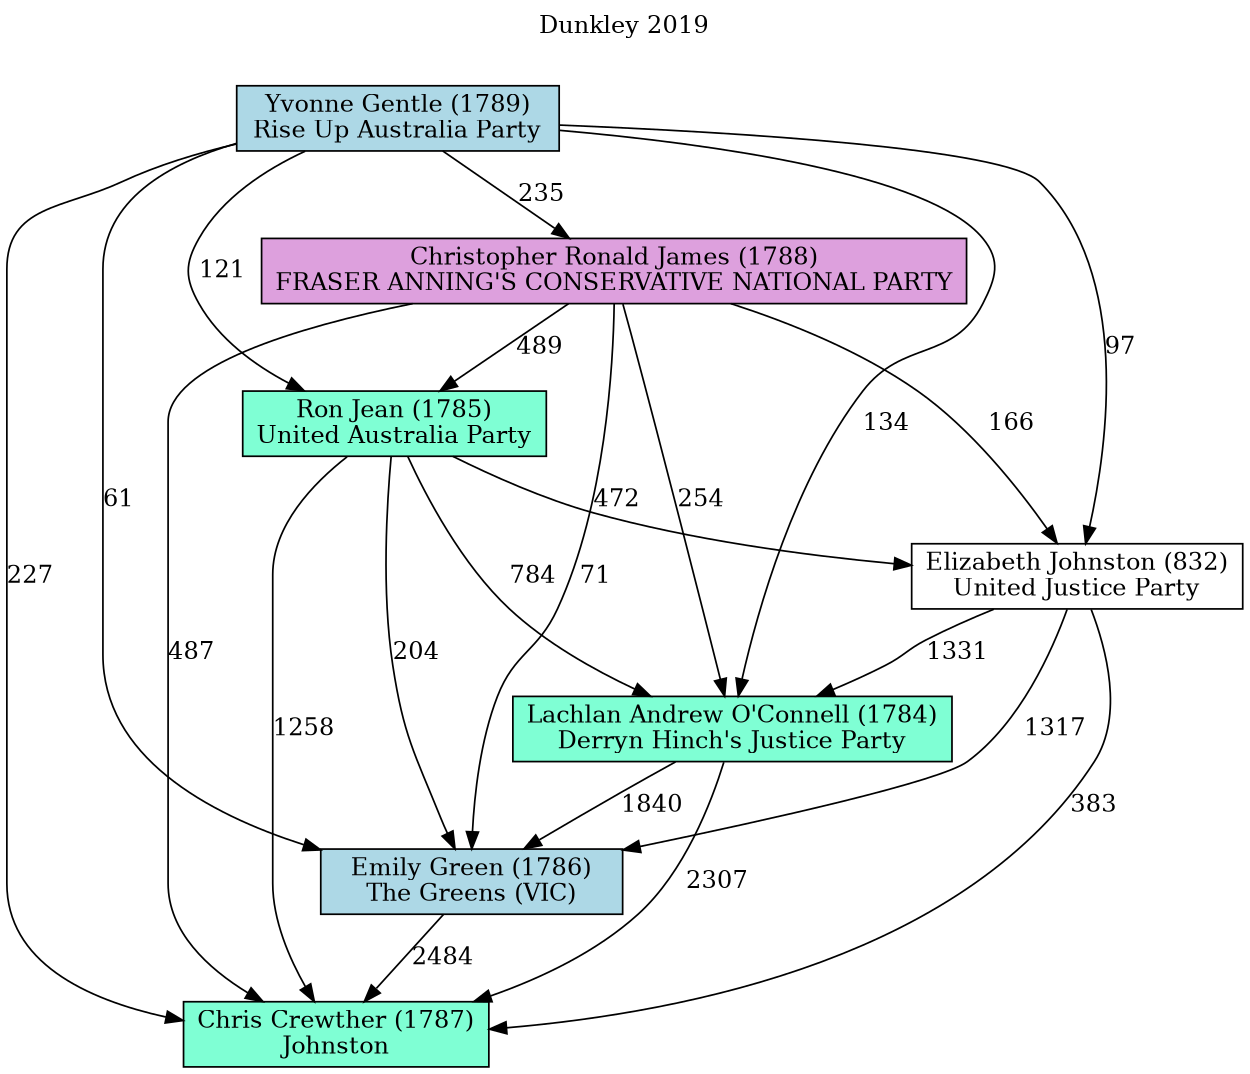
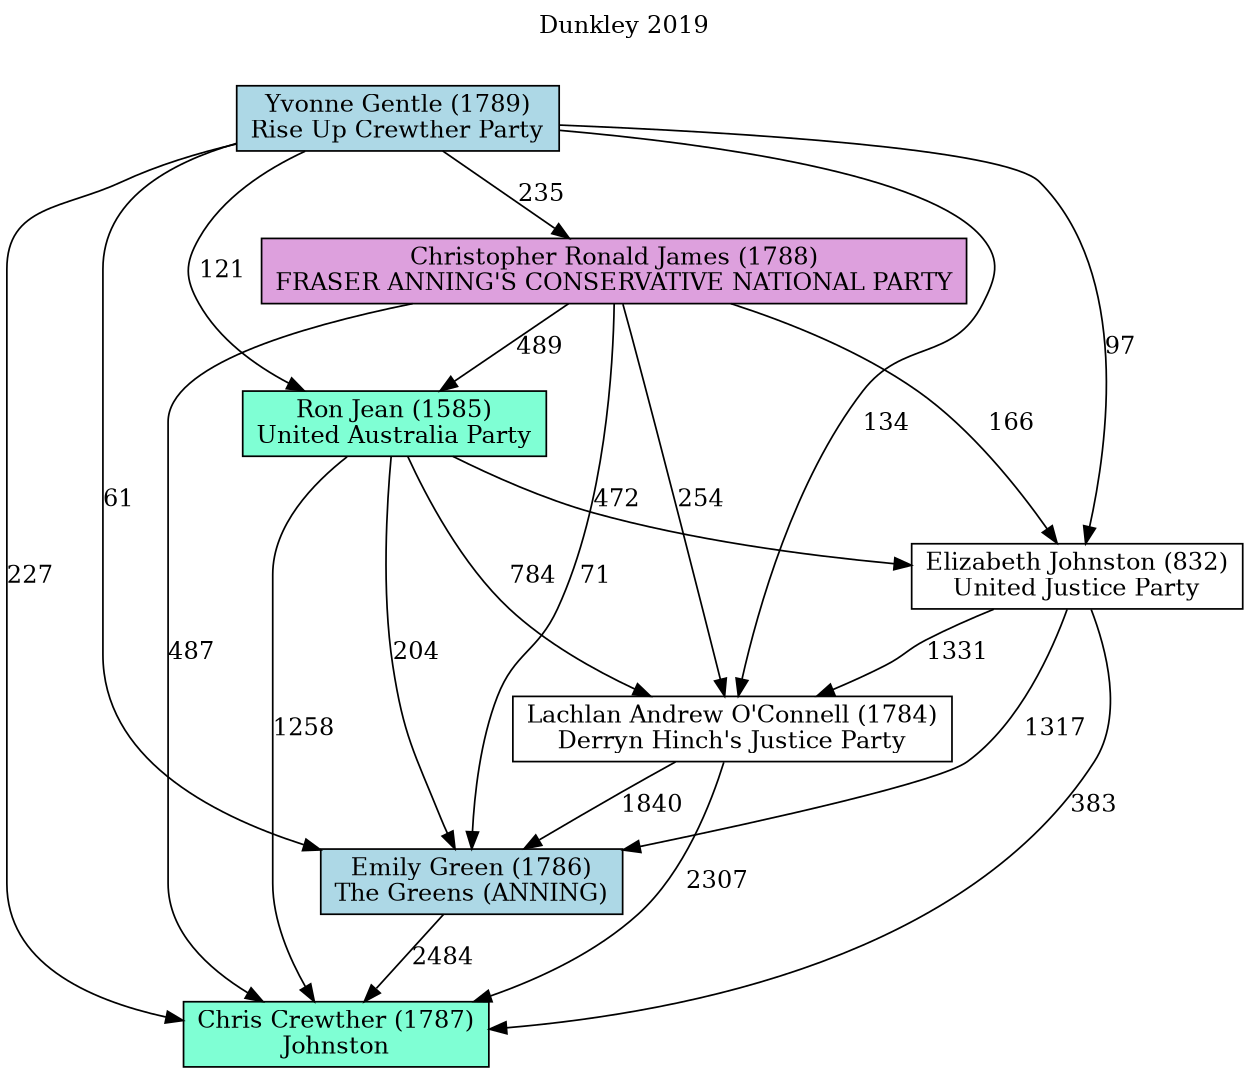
  digraph {
    label="Dunkley 2019"
    labelloc=t
    mclimit=2
    node [fillcolor=aquamarine shape=box style=filled]
    n1 [label="Chris Crewther (1787)\nJohnston"]
-   n2 [fillcolor=lightblue label="Emily Green (1786)\nThe Greens (VIC)"]
-   n3 [label="Lachlan Andrew O'Connell (1784)\nDerryn Hinch's Justice Party"]
+   n2 [fillcolor=lightblue label="Emily Green (1786)\nThe Greens (ANNING)"]
+   n3 [fillcolor=white label="Lachlan Andrew O'Connell (1784)\nDerryn Hinch's Justice Party"]
    n4 [fillcolor=white label="Elizabeth Johnston (832)\nUnited Justice Party"]
-   n5 [label="Ron Jean (1785)\nUnited Australia Party"]
+   n5 [label="Ron Jean (1585)\nUnited Australia Party"]
    n6 [fillcolor=plum label="Christopher Ronald James (1788)\nFRASER ANNING'S CONSERVATIVE NATIONAL PARTY"]
-   n7 [fillcolor=lightblue label="Yvonne Gentle (1789)\nRise Up Australia Party"]
+   n7 [fillcolor=lightblue label="Yvonne Gentle (1789)\nRise Up Crewther Party"]
    n2 -> n1 [label=2484]
    n3 -> n1 [label=2307]
    n3 -> n2 [label=1840]
    n4 -> n1 [label=383]
    n4 -> n2 [label=1317]
    n4 -> n3 [label=1331]
    n5 -> n1 [label=1258]
    n5 -> n2 [label=204]
    n5 -> n3 [label=784]
    n5 -> n4 [label=472]
    n6 -> n1 [label=487]
    n6 -> n2 [label=71]
    n6 -> n3 [label=254]
    n6 -> n4 [label=166]
    n6 -> n5 [label=489]
    n7 -> n1 [label=227]
    n7 -> n2 [label=61]
    n7 -> n3 [label=134]
    n7 -> n4 [label=97]
    n7 -> n5 [label=121]
    n7 -> n6 [label=235]
  }
